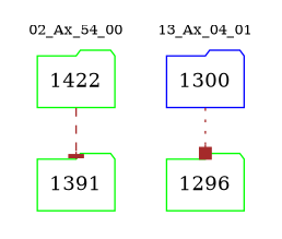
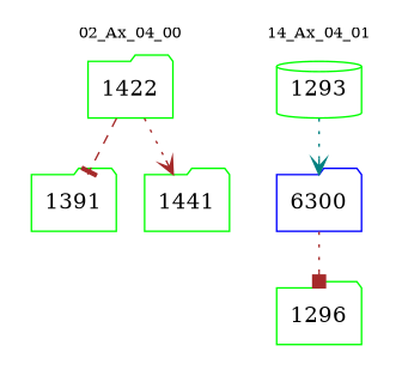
  digraph {
    node [color=green shape=folder]
    edge [arrowhead=vee color=brown style=dotted]
    n1 [label=1422]
    n2 [label=1391]
-   n5 [color=blue label=1300]
+   n3 [label=1441]
+   n4 [label=1293 shape=cylinder]
+   n5 [color=blue label=6300]
    n6 [label=1296]
    subgraph cluster_1 {
      color=white
      fontsize=10
-     label="02_Ax_54_00"
+     label="02_Ax_04_00"
      n1
      n2
+     n3
    }
    subgraph cluster_2 {
      color=white
      fontsize=10
-     label="13_Ax_04_01"
+     label="14_Ax_04_01"
+     n4
      n5
      n6
    }
    n1 -> n2 [arrowhead=tee style=dashed]
+   n1 -> n3
+   n4 -> n5 [color=teal]
    n5 -> n6 [arrowhead=box]
  }
